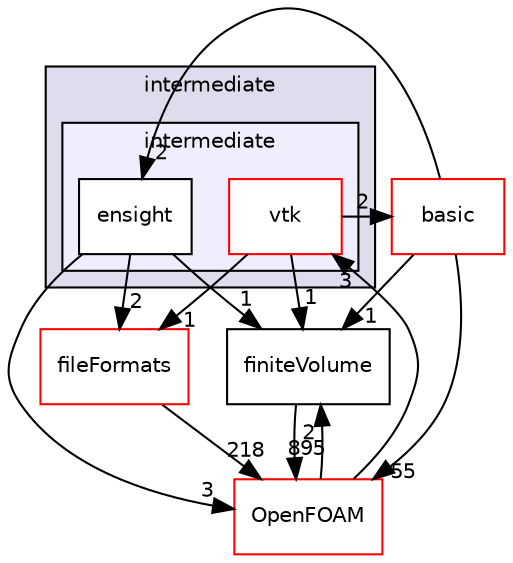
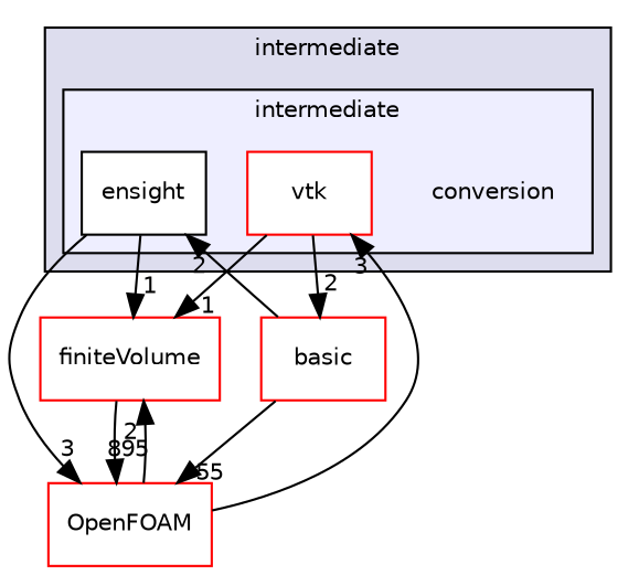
  digraph {
    compound=true
    node [fontname=Helvetica fontsize=10 shape=box color=red]
    edge [headlabel=1 labeldistance=1.5 labelfontname=Helvetica labelfontsize=10]
+   n1 [label=conversion shape=plaintext color=""]
    n2 [color=black fillcolor=white label=ensight style=filled]
    n3 [fillcolor=white label=vtk style=filled]
-   n4 [color=black label=finiteVolume]
-   n5 [label=fileFormats]
+   n4 [label=finiteVolume]
    n6 [label=OpenFOAM]
    n7 [label=basic]
    subgraph cluster_1 {
      bgcolor="#ddddee"
      fontname=Helvetica
      fontsize=10
      label=intermediate
      pencolor=black
      subgraph cluster_2 {
        bgcolor="#eeeeff"
        fontname=Helvetica
        fontsize=10
        label=intermediate
        pencolor=black
+       n1
        n2
        n3
      }
    }
    n2 -> n4
-   n2 -> n5 [headlabel=2]
    n2 -> n6 [headlabel=3]
    n3 -> n4
-   n3 -> n5
    n3 -> n7 [headlabel=2]
    n4 -> n6 [headlabel=895]
-   n5 -> n6 [headlabel=218]
    n6 -> n3 [headlabel=3]
    n6 -> n4 [headlabel=2]
    n7 -> n2 [headlabel=2]
-   n7 -> n4
    n7 -> n6 [headlabel=55]
  }
